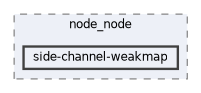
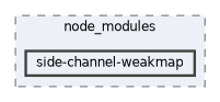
  digraph {
    compound=true
    rankdir=LR
    n1 [color=grey25 fillcolor="#edf0f7" fontname=Helvetica fontsize=10 height=0.2 label="side-channel-weakmap" shape=box style="filled,bold" width=0.4]
    subgraph cluster_1 {
      bgcolor="#edf0f7"
      fontname=Helvetica
      fontsize=10
-     label=node_node
+     label=node_modules
      pencolor=grey50
      style="filled,dashed"
      n1
    }
  }
